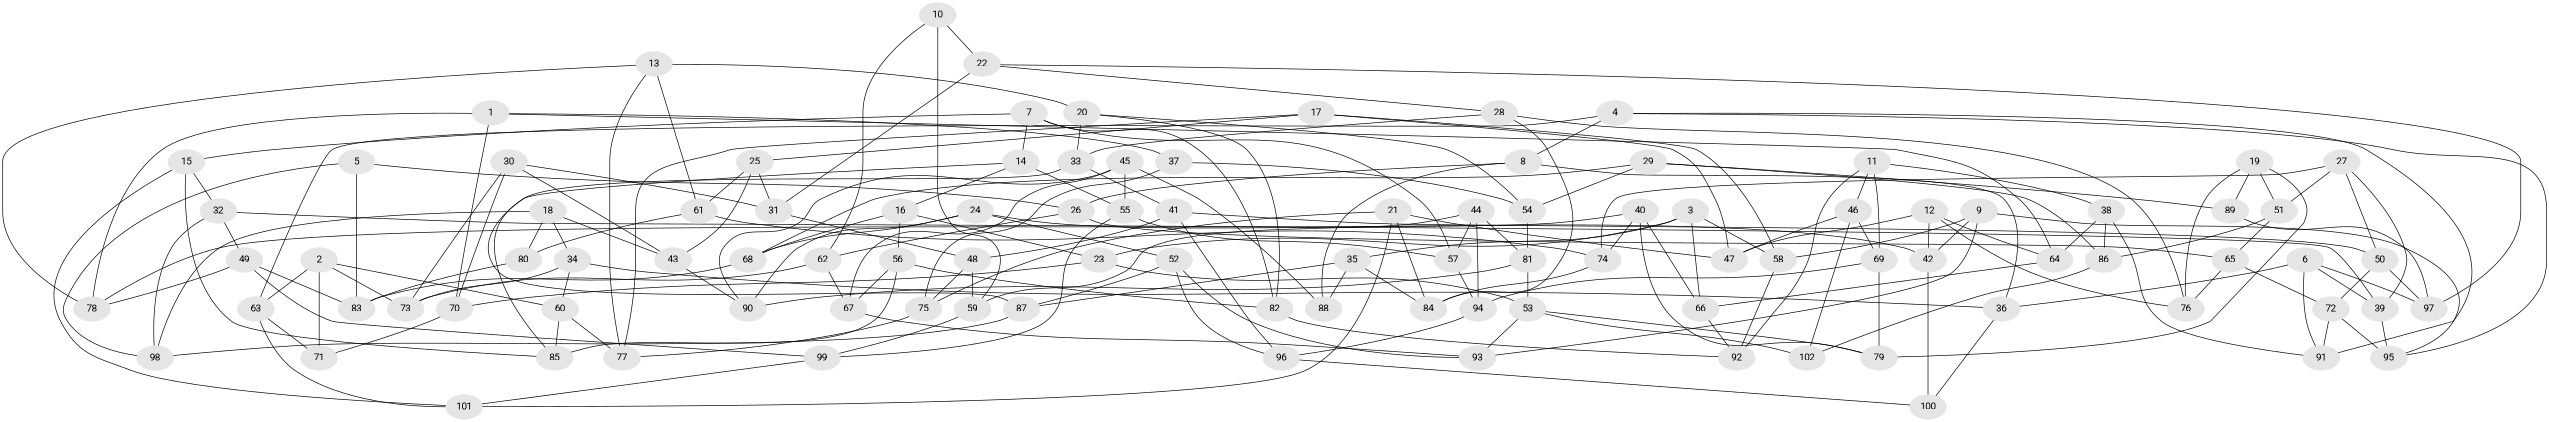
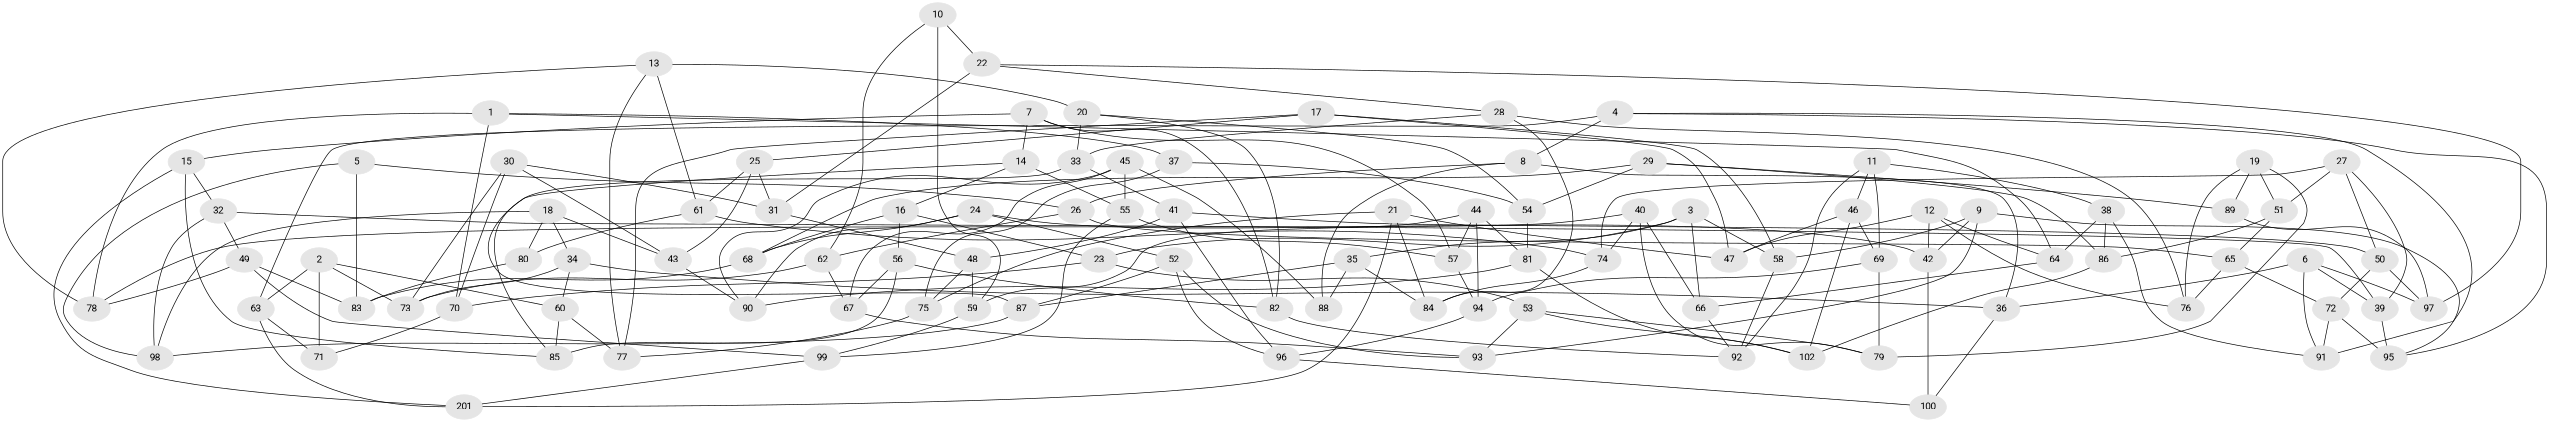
  graph {
    fontname=Roboto
    node [color=gray90 fontname=Roboto style=filled]
    edge [fontname=Roboto]
    1
    37
    64
    70
    78
    54
    75
    66
    71
    2
    60
    63
    73
    77
    85
-   101
+   101 [label=201]
    3
    23
    35
    58
    53
    88
    87
    84
    92
    4
    8
    91
    95
    26
    36
    5
    83
    98
    10
    22
    59
    62
    65
    6
    39
    97
    100
    7
    14
    15
    57
    82
    16
    55
    32
    94
    9
    42
    93
    28
    31
    99
    67
    11
    38
    46
    69
    86
    47
    102
    79
    12
    76
    13
    20
    61
    33
    80
    74
    56
    68
    49
    17
    25
    43
    18
    34
    90
    19
    51
    89
    41
    81
    21
    48
    24
    52
    96
    72
    27
    50
    29
    30
    40
    44
    45
    1 -- 37
    1 -- 64
    1 -- 70
    1 -- 78
    37 -- 54
    37 -- 75
    64 -- 66
    70 -- 71
    54 -- 81
    75 -- 77
    66 -- 92
    2 -- 71
    2 -- 60
    2 -- 63
    2 -- 73
    60 -- 77
    60 -- 85
    63 -- 71
    63 -- 101
    3 -- 66
    3 -- 23
    3 -- 35
    3 -- 58
    23 -- 70
    23 -- 53
    35 -- 88
    35 -- 87
    35 -- 84
    58 -- 92
    53 -- 93
    53 -- 102
    53 -- 79
    87 -- 98
    4 -- 63
    4 -- 8
    4 -- 91
    4 -- 95
    8 -- 88
    8 -- 26
    8 -- 36
    26 -- 62
    26 -- 65
    36 -- 100
    5 -- 26
    5 -- 83
    5 -- 98
    10 -- 22
    10 -- 59
    10 -- 62
    22 -- 97
    22 -- 28
    22 -- 31
    59 -- 99
    62 -- 73
    62 -- 67
    65 -- 76
    65 -- 72
    6 -- 91
    6 -- 36
    6 -- 39
    6 -- 97
    39 -- 95
    7 -- 14
    7 -- 15
    7 -- 57
    7 -- 82
    14 -- 87
    14 -- 16
    14 -- 55
    15 -- 85
    15 -- 101
    15 -- 32
    57 -- 94
    82 -- 92
    16 -- 23
    16 -- 56
    16 -- 68
    55 -- 57
    55 -- 99
    32 -- 98
    32 -- 39
    32 -- 49
    94 -- 96
    9 -- 58
    9 -- 95
    9 -- 42
    9 -- 93
    42 -- 100
    28 -- 84
    28 -- 76
    28 -- 33
    31 -- 48
    99 -- 101
    67 -- 93
    11 -- 92
    11 -- 38
    11 -- 46
    11 -- 69
    38 -- 64
    38 -- 91
    38 -- 86
    46 -- 69
    46 -- 47
    46 -- 102
    69 -- 94
    69 -- 79
    86 -- 102
    12 -- 64
    12 -- 42
    12 -- 47
    12 -- 76
    13 -- 78
    13 -- 77
    13 -- 20
    13 -- 61
    20 -- 54
    20 -- 82
    20 -- 33
    61 -- 80
    61 -- 74
    33 -- 85
    33 -- 41
    80 -- 83
    74 -- 84
    56 -- 85
    56 -- 82
    56 -- 67
    68 -- 83
    49 -- 78
    49 -- 83
    49 -- 99
    17 -- 77
    17 -- 58
    17 -- 47
    17 -- 25
    25 -- 31
    25 -- 61
    25 -- 43
    43 -- 90
    18 -- 98
    18 -- 80
    18 -- 43
    18 -- 34
    34 -- 60
    34 -- 73
    34 -- 36
    19 -- 79
    19 -- 76
    19 -- 51
    19 -- 89
    51 -- 65
    51 -- 86
    89 -- 97
    41 -- 48
    41 -- 96
    41 -- 50
-   81 -- 53
+   81 -- 102
    81 -- 90
    21 -- 75
    21 -- 101
    21 -- 84
    21 -- 47
    48 -- 75
    48 -- 59
    24 -- 42
    24 -- 68
    24 -- 90
    24 -- 52
    52 -- 87
    52 -- 93
    52 -- 96
    96 -- 100
    72 -- 91
    72 -- 95
    27 -- 39
    27 -- 74
    27 -- 51
    27 -- 50
    50 -- 97
    50 -- 72
    29 -- 54
    29 -- 86
    29 -- 68
    29 -- 89
    30 -- 70
    30 -- 73
    30 -- 31
    30 -- 43
    40 -- 78
    40 -- 66
    40 -- 79
    40 -- 74
    44 -- 59
    44 -- 57
    44 -- 94
    44 -- 81
    45 -- 88
    45 -- 55
    45 -- 67
    45 -- 90
  }
